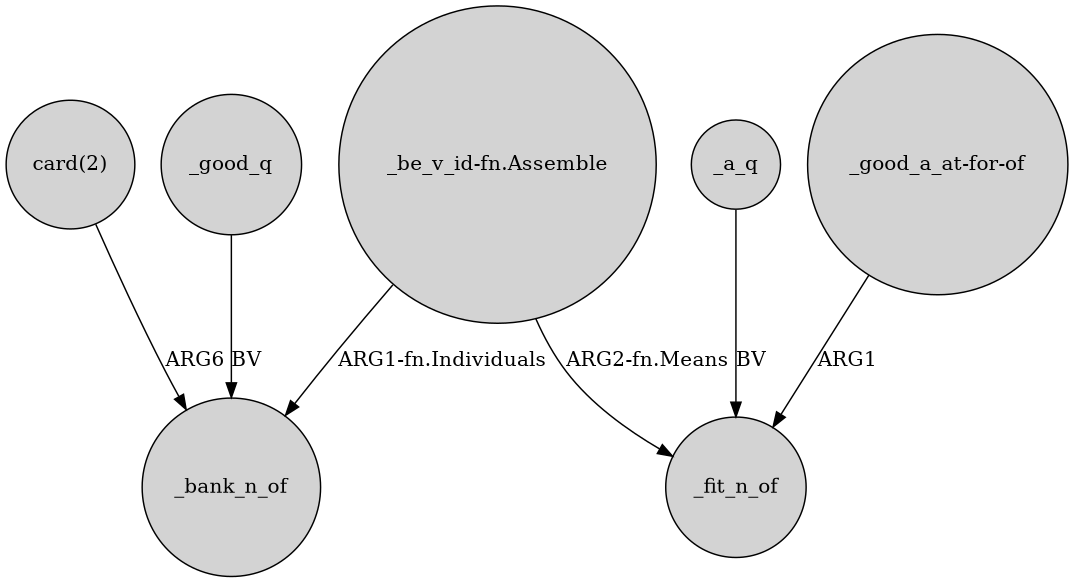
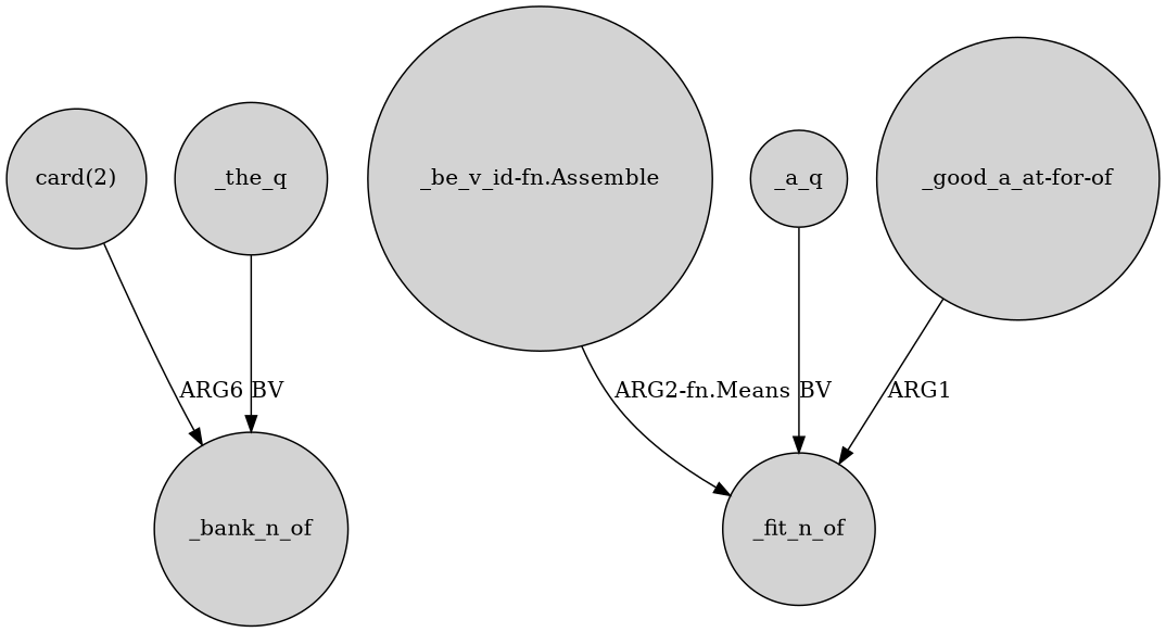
  digraph {
    node [shape=circle style=filled]
    "_be_v_id-fn.Assemble"
    _bank_n_of
    _fit_n_of
-   _the_q [label=_good_q]
+   _the_q
    _a_q
    "_good_a_at-for-of"
    "card(2)"
-   "_be_v_id-fn.Assemble" -> _bank_n_of [label="ARG1-fn.Individuals"]
    "_be_v_id-fn.Assemble" -> _fit_n_of [label="ARG2-fn.Means"]
    _the_q -> _bank_n_of [label=BV]
    _a_q -> _fit_n_of [label=BV]
    "_good_a_at-for-of" -> _fit_n_of [label=ARG1]
    "card(2)" -> _bank_n_of [label=ARG6]
  }
